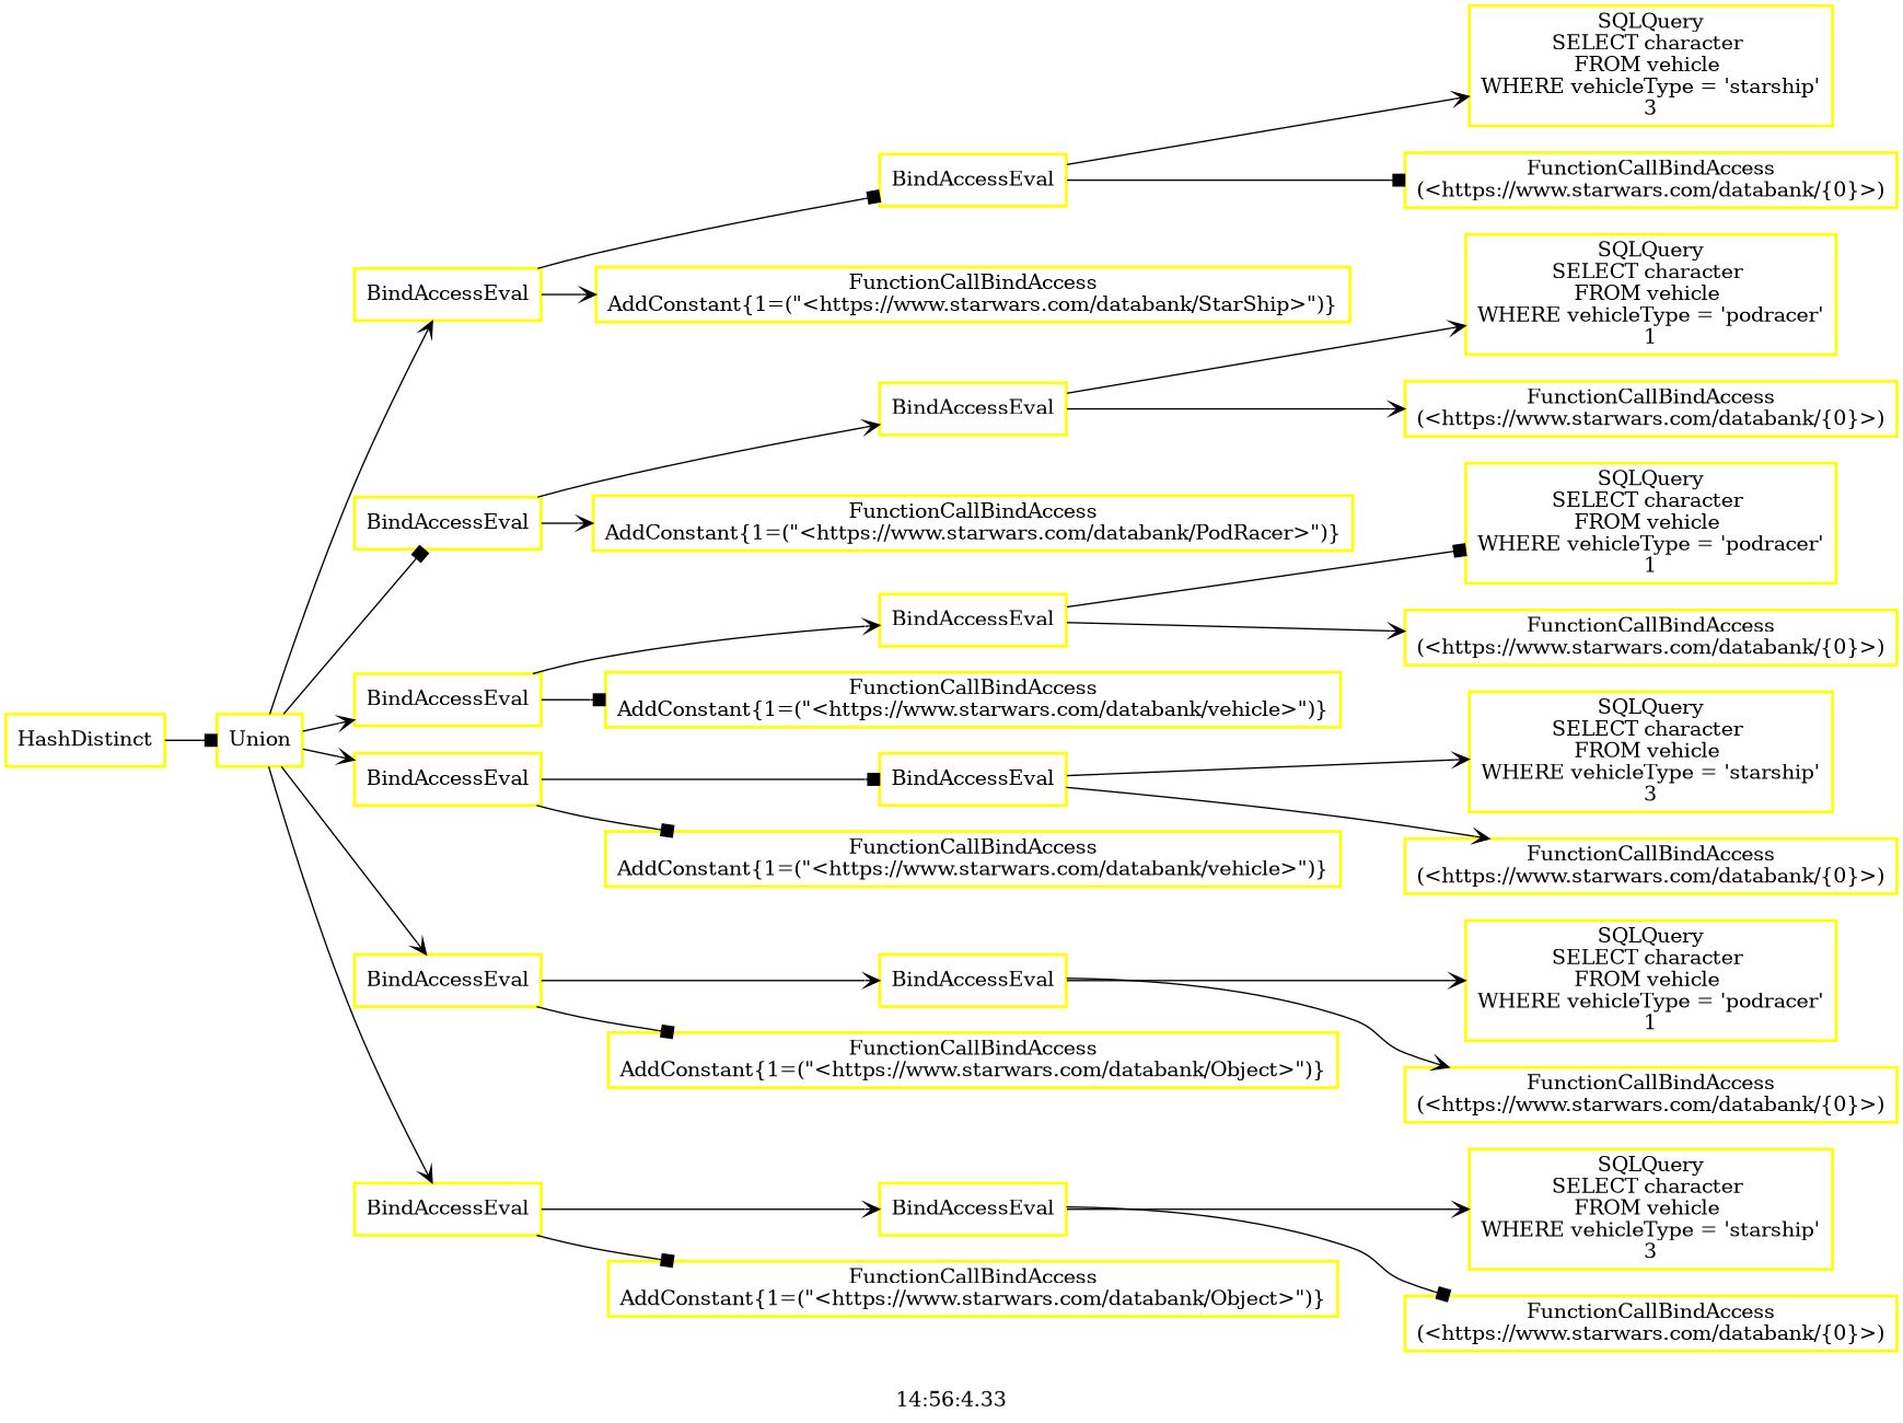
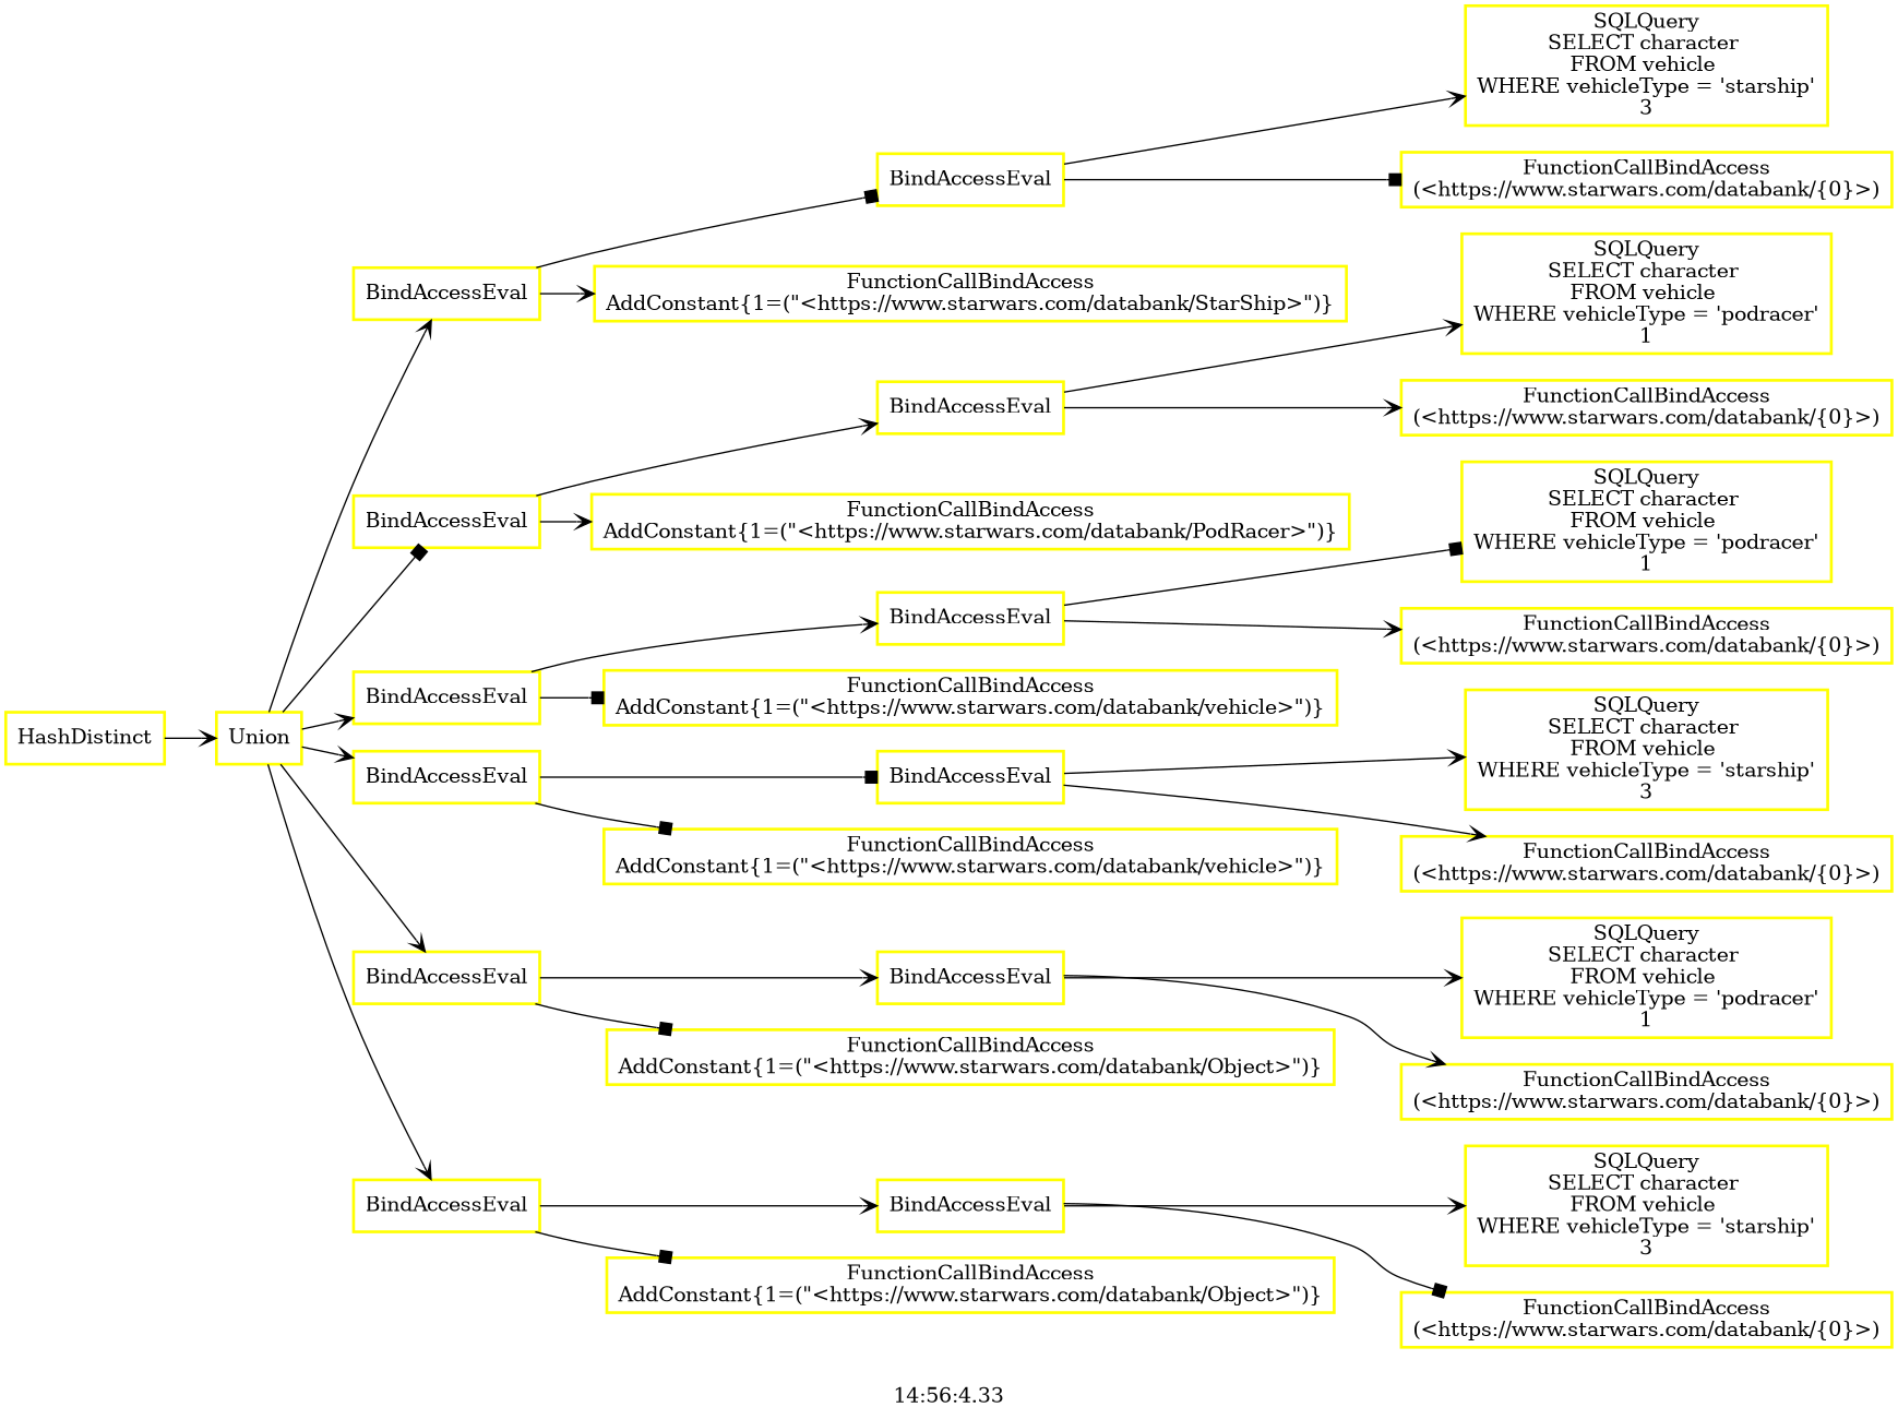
  digraph {
    label="14:56:4.33"
    rankdir=LR
    node [color=yellow fontcolor=black shape=rectangle style=bold]
    edge [color=black arrowhead=vee]
    n1 [label=HashDistinct]
    n2 [label=Union]
    n3 [label=BindAccessEval]
    n4 [label=BindAccessEval]
    n5 [label=BindAccessEval]
    n6 [label=BindAccessEval]
    n7 [label=BindAccessEval]
    n8 [label=BindAccessEval]
    n9 [label=BindAccessEval]
    n10 [label="FunctionCallBindAccess\nAddConstant{1=(\"<https://www.starwars.com/databank/StarShip>\")}"]
    n11 [label="SQLQuery\nSELECT character \nFROM vehicle \nWHERE vehicleType = 'starship'\n3"]
    n12 [label="FunctionCallBindAccess\n(<https://www.starwars.com/databank/{0}>)"]
    n13 [label=BindAccessEval]
    n14 [label="FunctionCallBindAccess\nAddConstant{1=(\"<https://www.starwars.com/databank/PodRacer>\")}"]
    n15 [label="SQLQuery\nSELECT character \nFROM vehicle \nWHERE vehicleType = 'podracer'\n1"]
    n16 [label="FunctionCallBindAccess\n(<https://www.starwars.com/databank/{0}>)"]
    n17 [label=BindAccessEval]
    n18 [label="FunctionCallBindAccess\nAddConstant{1=(\"<https://www.starwars.com/databank/vehicle>\")}"]
    n19 [label="SQLQuery\nSELECT character \nFROM vehicle \nWHERE vehicleType = 'podracer'\n1"]
    n20 [label="FunctionCallBindAccess\n(<https://www.starwars.com/databank/{0}>)"]
    n21 [label=BindAccessEval]
    n22 [label="FunctionCallBindAccess\nAddConstant{1=(\"<https://www.starwars.com/databank/vehicle>\")}"]
    n23 [label="SQLQuery\nSELECT character \nFROM vehicle \nWHERE vehicleType = 'starship'\n3"]
    n24 [label="FunctionCallBindAccess\n(<https://www.starwars.com/databank/{0}>)"]
    n25 [label=BindAccessEval]
    n26 [label="FunctionCallBindAccess\nAddConstant{1=(\"<https://www.starwars.com/databank/Object>\")}"]
    n27 [label="SQLQuery\nSELECT character \nFROM vehicle \nWHERE vehicleType = 'podracer'\n1"]
    n28 [label="FunctionCallBindAccess\n(<https://www.starwars.com/databank/{0}>)"]
    n29 [label=BindAccessEval]
    n30 [label="FunctionCallBindAccess\nAddConstant{1=(\"<https://www.starwars.com/databank/Object>\")}"]
    n31 [label="SQLQuery\nSELECT character \nFROM vehicle \nWHERE vehicleType = 'starship'\n3"]
    n32 [label="FunctionCallBindAccess\n(<https://www.starwars.com/databank/{0}>)"]
-   n1 -> n2 [arrowhead=box]
+   n1 -> n2
    n2 -> n3
    n2 -> n4 [arrowhead=box]
    n2 -> n5
    n2 -> n6
    n2 -> n7
    n2 -> n8
    n3 -> n9 [arrowhead=box]
    n3 -> n10
    n4 -> n13
    n4 -> n14
    n5 -> n17
    n5 -> n18 [arrowhead=box]
    n6 -> n21 [arrowhead=box]
    n6 -> n22 [arrowhead=box]
    n7 -> n25
    n7 -> n26 [arrowhead=box]
    n8 -> n29
    n8 -> n30 [arrowhead=box]
    n9 -> n11
    n9 -> n12 [arrowhead=box]
    n13 -> n15
    n13 -> n16
    n17 -> n19 [arrowhead=box]
    n17 -> n20
    n21 -> n23
    n21 -> n24
    n25 -> n27
    n25 -> n28
    n29 -> n31
    n29 -> n32 [arrowhead=box]
  }
